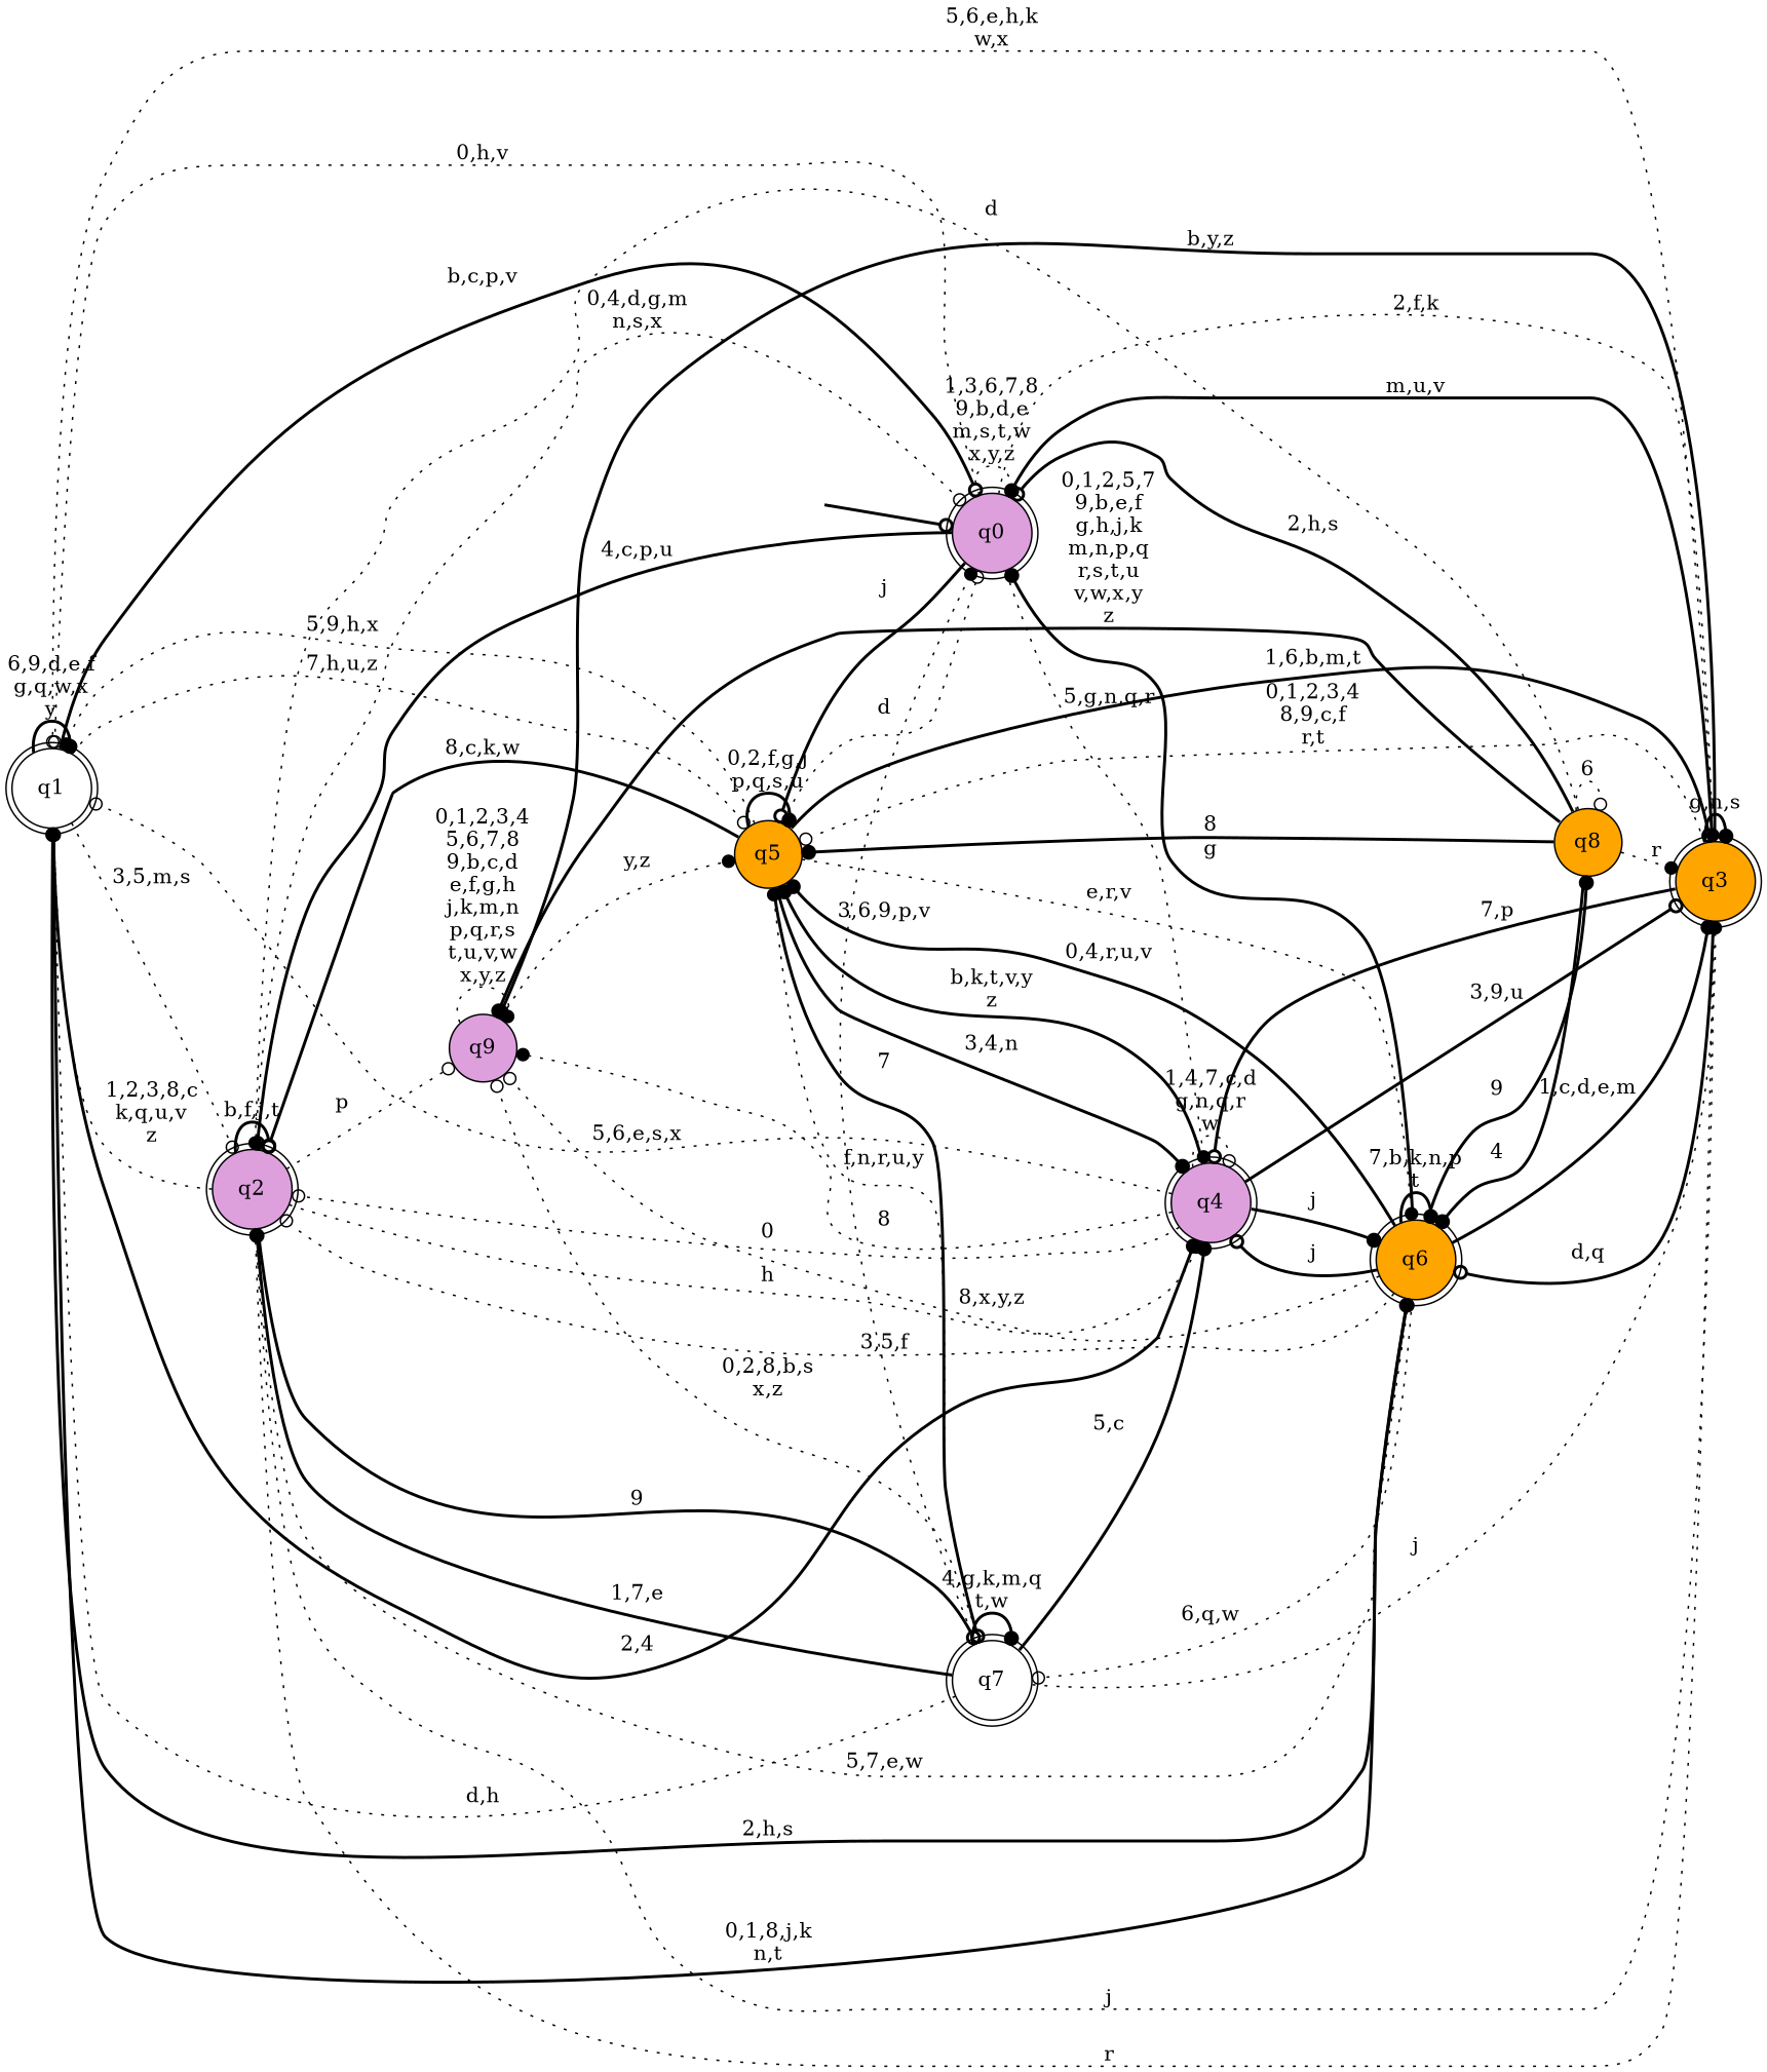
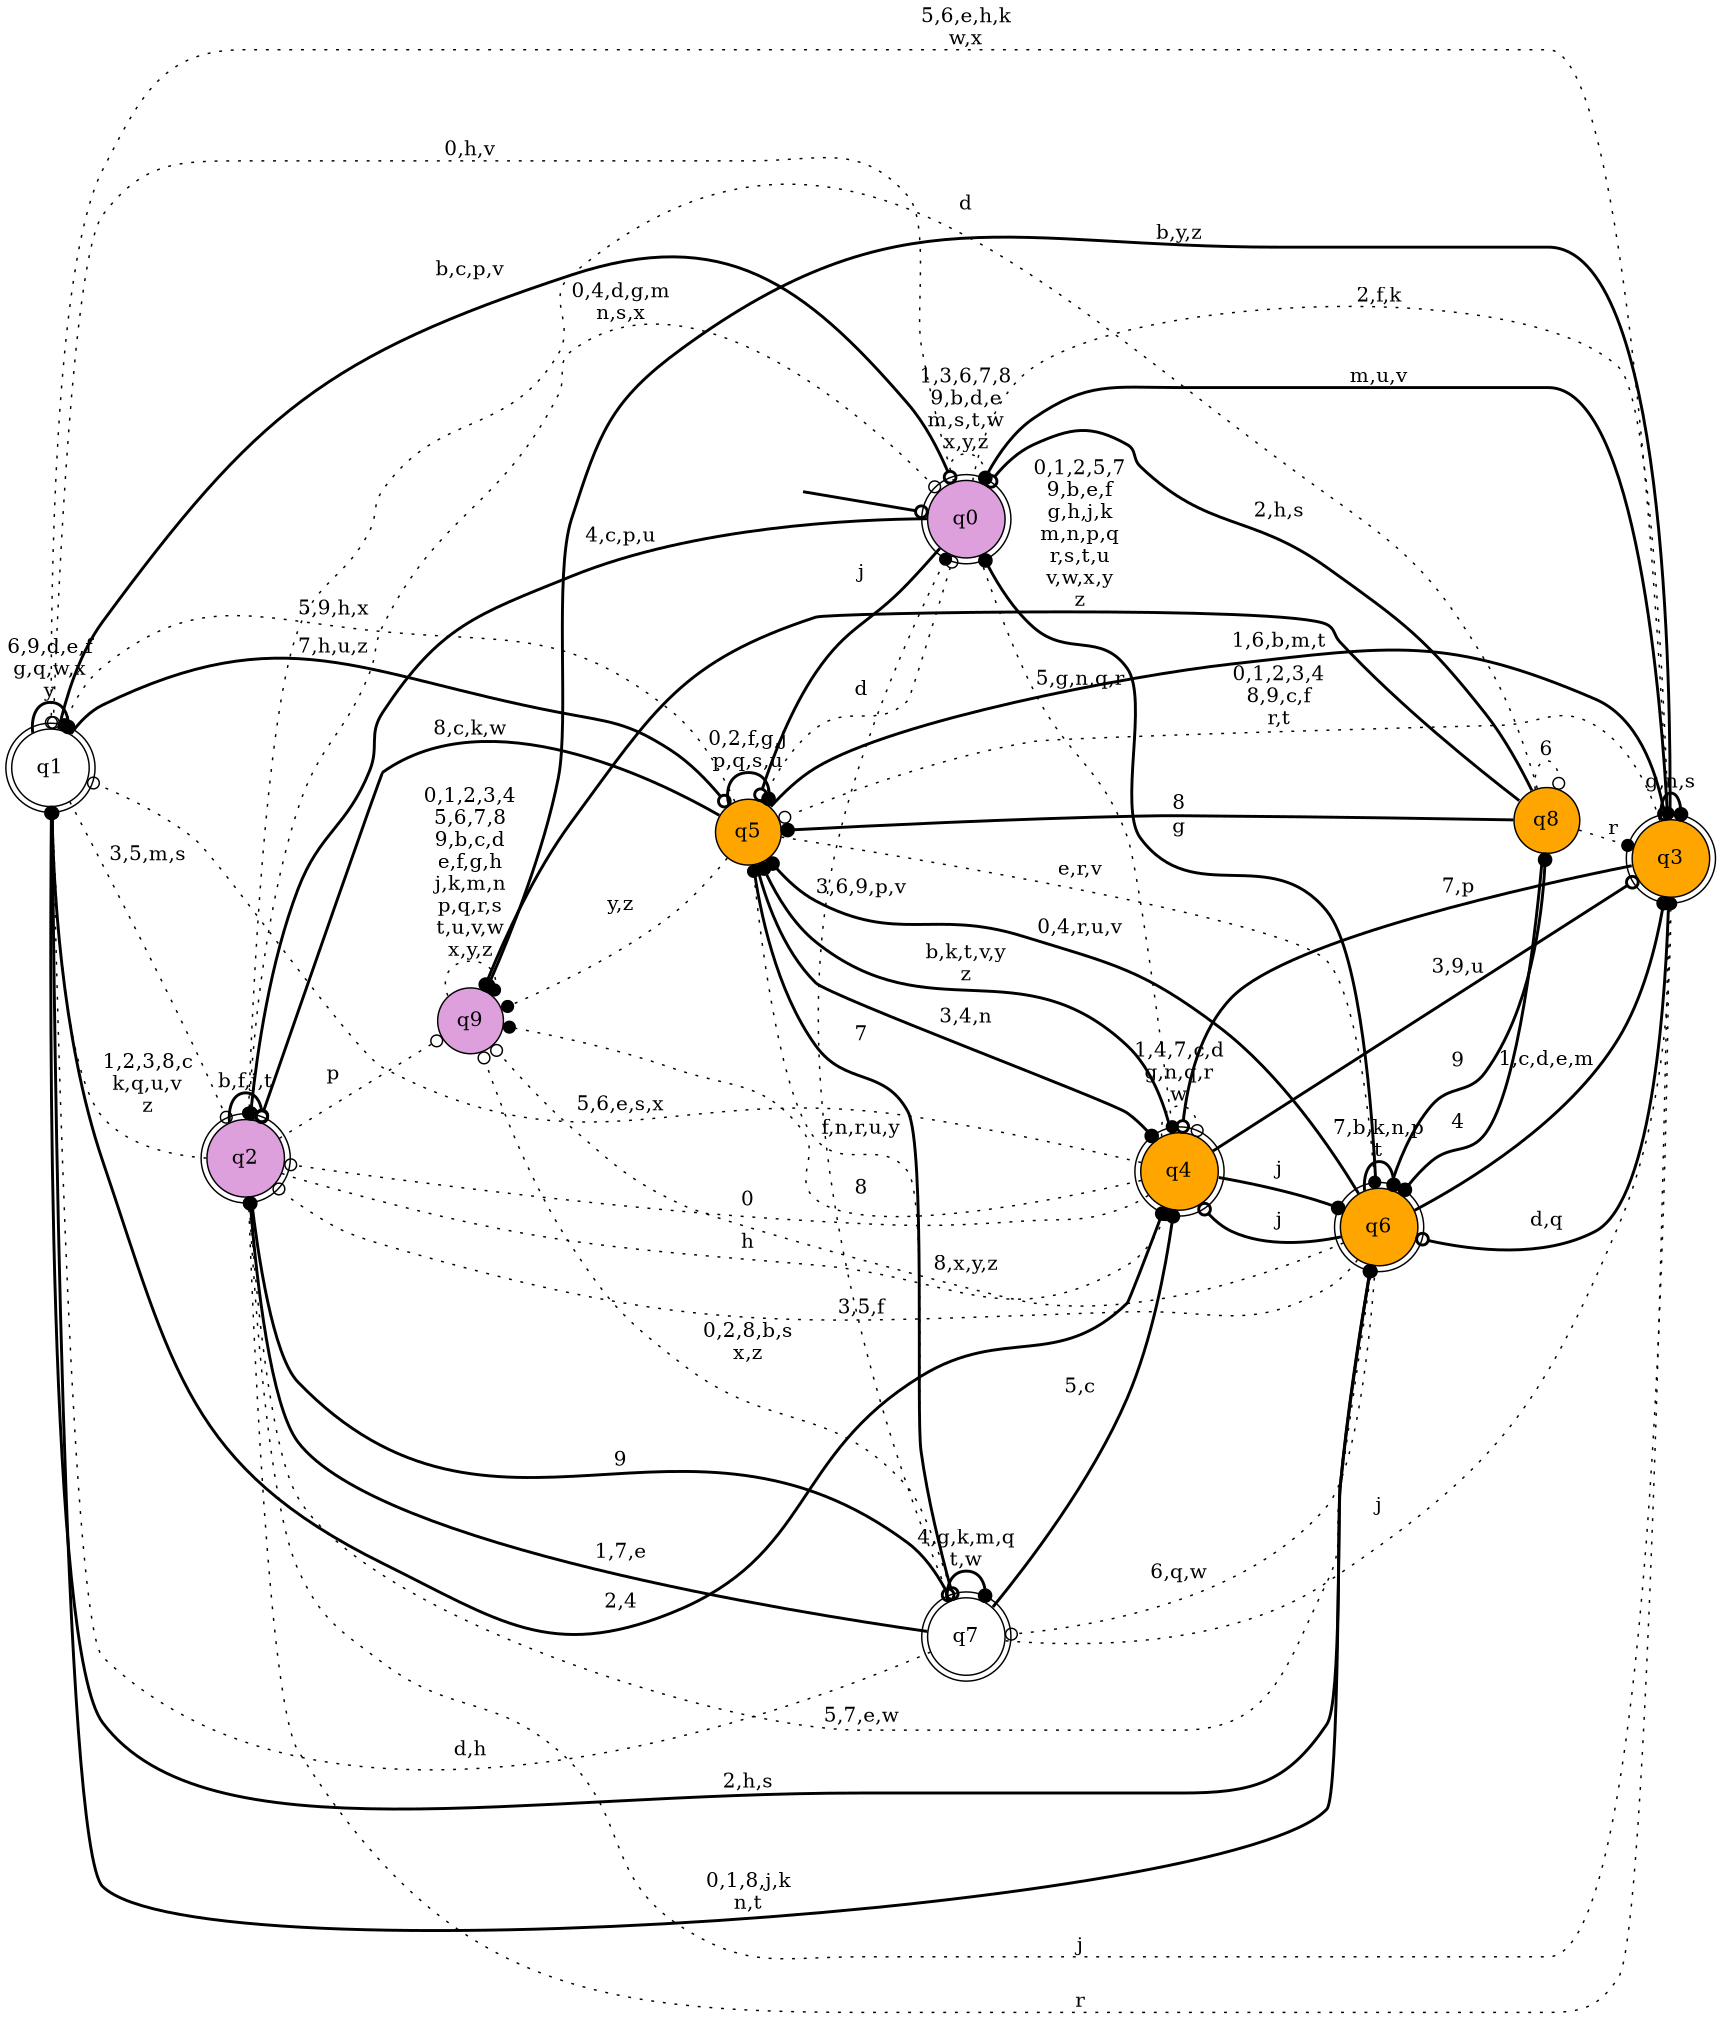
  digraph {
    rankdir=LR
    node [shape=doublecircle style="rounded,filled" color=black fillcolor=plum]
    edge [arrowhead=dot style=bold]
    __start0 [height=0 shape=none style=invis width=0 color="" fillcolor=""]
    n2 [label=q0]
    n3 [fillcolor=white label=q1]
    n4 [label=q2]
    n5 [fillcolor=orange label=q3]
-   n6 [label=q4]
+   n6 [fillcolor=orange label=q4]
    n7 [fillcolor=orange label=q5 shape=circle style=filled]
    n8 [fillcolor=orange label=q6]
    n9 [fillcolor=white label=q7]
    n10 [label=q9 shape=circle style=filled]
    n11 [fillcolor=orange label=q8 shape=circle style=filled]
    subgraph cluster_1 {
      nodesep=0.15
      ranksep=0.15
      style=invis
      __start0
      n2
    }
    __start0 -> n2 [arrowhead=odot penwidth=2]
    n2 -> n2 [arrowhead=odot label="1,3,6,7,8\n9,b,d,e\nm,s,t,w\nx,y,z" style=dotted]
    n2 -> n3 [arrowhead=odot label="0,h,v" style=dotted]
    n2 -> n4 [arrowhead=odot label="4,c,p,u"]
    n2 -> n5 [label="2,f,k" style=dotted]
    n2 -> n6 [label="5,g,n,q,r" style=dotted]
    n2 -> n7 [arrowhead=odot label=j]
    n3 -> n2 [arrowhead=odot label="b,c,p,v"]
    n3 -> n3 [label="6,9,d,e,f\ng,q,w,x\ny"]
    n3 -> n4 [arrowhead=odot label="3,5,m,s" style=dotted]
    n3 -> n6 [label="2,4"]
-   n3 -> n7 [arrowhead=odot label="7,h,u,z" style=dotted]
+   n3 -> n7 [arrowhead=odot label="7,h,u,z"]
    n3 -> n8 [label="0,1,8,j,k\nn,t"]
    n4 -> n2 [arrowhead=odot label="0,4,d,g,m\nn,s,x" style=dotted]
    n4 -> n3 [label="1,2,3,8,c\nk,q,u,v\nz" style=dotted]
    n4 -> n4 [arrowhead=odot label="b,f,j,t"]
    n4 -> n5 [label=r style=dotted]
    n4 -> n6 [arrowhead=odot label=h style=dotted]
    n4 -> n8 [arrowhead=odot label="5,7,e,w" style=dotted]
    n4 -> n9 [arrowhead=odot label=9]
    n4 -> n10 [arrowhead=odot label=p style=dotted]
    n5 -> n2 [label="m,u,v"]
    n5 -> n3 [arrowhead=odot label="5,6,e,h,k\nw,x" style=dotted]
    n5 -> n4 [label=j style=dotted]
    n5 -> n5 [label="g,n,s"]
    n5 -> n6 [arrowhead=odot label="7,p"]
    n5 -> n7 [arrowhead=odot label="0,1,2,3,4\n8,9,c,f\nr,t" style=dotted]
    n5 -> n8 [arrowhead=odot label="d,q"]
    n5 -> n10 [label="b,y,z"]
    n6 -> n3 [arrowhead=odot label="5,6,e,s,x" style=dotted]
    n6 -> n4 [arrowhead=odot label=0 style=dotted]
    n6 -> n5 [arrowhead=odot label="3,9,u"]
    n6 -> n6 [arrowhead=odot label="1,4,7,c,d\ng,n,q,r\nw" style=dotted]
    n6 -> n7 [label="b,k,t,v,y\nz"]
    n6 -> n8 [label=j]
    n6 -> n10 [label=8 style=dotted]
    n7 -> n2 [arrowhead=odot label=d style=dotted]
    n7 -> n3 [label="5,9,h,x" style=dotted]
    n7 -> n4 [arrowhead=odot label="8,c,k,w"]
    n7 -> n5 [arrowhead=odot label="1,6,b,m,t"]
    n7 -> n6 [label="3,4,n"]
    n7 -> n7 [label="0,2,f,g,j\np,q,s,u"]
    n7 -> n8 [label="e,r,v" style=dotted]
    n7 -> n9 [arrowhead=odot label=7]
-   n10 -> n7 [label="y,z" style=dotted]
+   n7 -> n10 [label="y,z" style=dotted]
    n8 -> n2 [label=g]
    n8 -> n3 [arrowhead=odot label="2,h,s"]
    n8 -> n4 [arrowhead=odot label="3,5,f" style=dotted]
    n8 -> n5 [label="1,c,d,e,m"]
    n8 -> n6 [arrowhead=odot label=j]
    n8 -> n7 [label="0,4,r,u,v"]
    n8 -> n8 [label="7,b,k,n,p\nt"]
    n8 -> n9 [arrowhead=odot label="6,q,w" style=dotted]
    n8 -> n10 [arrowhead=odot label="8,x,y,z" style=dotted]
    n8 -> n11 [label=9]
    n9 -> n2 [label="3,6,9,p,v" style=dotted]
    n9 -> n3 [label="d,h" style=dotted]
    n9 -> n4 [arrowhead=odot label="1,7,e"]
    n9 -> n5 [label=j style=dotted]
    n9 -> n6 [label="5,c"]
    n9 -> n7 [label="f,n,r,u,y" style=dotted]
    n9 -> n9 [label="4,g,k,m,q\nt,w"]
    n9 -> n10 [arrowhead=odot label="0,2,8,b,s\nx,z" style=dotted]
    n10 -> n10 [label="0,1,2,3,4\n5,6,7,8\n9,b,c,d\ne,f,g,h\nj,k,m,n\np,q,r,s\nt,u,v,w\nx,y,z" style=dotted]
    n11 -> n2 [arrowhead=odot label="2,h,s"]
    n11 -> n4 [label=d style=dotted]
    n11 -> n5 [label=r style=dotted]
    n11 -> n7 [label=8]
    n11 -> n8 [label=4]
    n11 -> n10 [label="0,1,2,5,7\n9,b,e,f\ng,h,j,k\nm,n,p,q\nr,s,t,u\nv,w,x,y\nz"]
    n11 -> n11 [arrowhead=odot label=6 style=dotted]
  }
